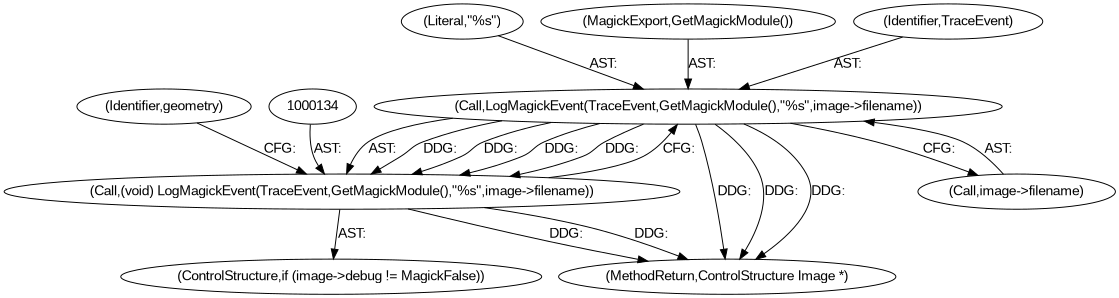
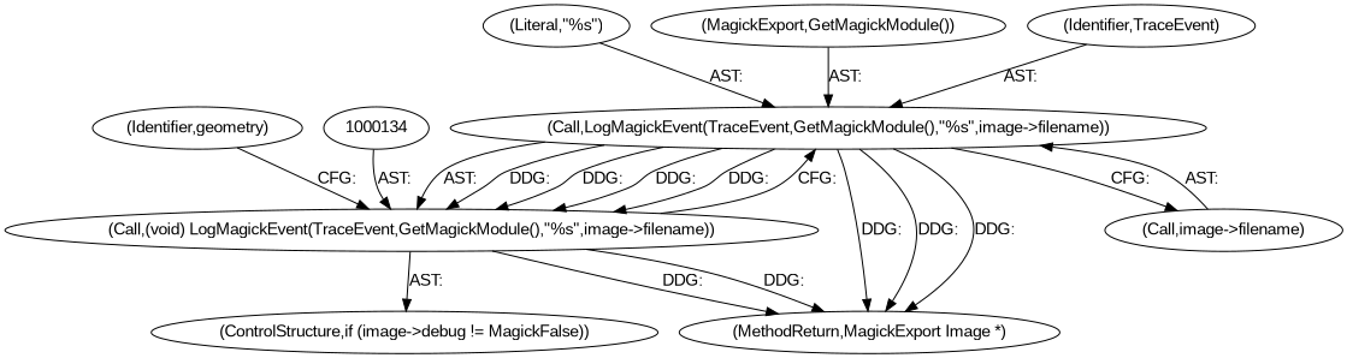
  digraph {
    fontname="Liberation Sans"
    node [fontname="Liberation Sans"]
    edge [fontname="Liberation Sans"]
    n1 [label="(Call,LogMagickEvent(TraceEvent,GetMagickModule(),\"%s\",image->filename))"]
    n2 [label="(Call,(void) LogMagickEvent(TraceEvent,GetMagickModule(),\"%s\",image->filename))"]
-   n3 [label="(MethodReturn,ControlStructure Image *)"]
+   n3 [label="(MethodReturn,MagickExport Image *)"]
    n4 [label="(Call,image->filename)"]
    n5 [label="(ControlStructure,if (image->debug != MagickFalse))"]
    n6 [label="(Identifier,geometry)"]
    n7 [label="(Literal,\"%s\")"]
    n8 [label="(MagickExport,GetMagickModule())"]
    n9 [label="(Identifier,TraceEvent)"]
    1000134
    n1 -> n2 [label="AST: "]
    n1 -> n2 [label="DDG: "]
    n1 -> n2 [label="DDG: "]
    n1 -> n2 [label="DDG: "]
    n1 -> n2 [label="DDG: "]
    n1 -> n3 [label="DDG: "]
    n1 -> n3 [label="DDG: "]
    n1 -> n3 [label="DDG: "]
    n1 -> n4 [label="CFG: "]
    n2 -> n1 [label="CFG: "]
    n2 -> n3 [label="DDG: "]
    n2 -> n3 [label="DDG: "]
    n2 -> n5 [label="AST: "]
    n4 -> n1 [label="AST: "]
    n6 -> n2 [label="CFG: "]
    n7 -> n1 [label="AST: "]
    n8 -> n1 [label="AST: "]
    n9 -> n1 [label="AST: "]
    1000134 -> n2 [label="AST: "]
  }
